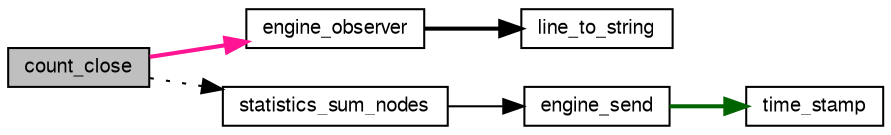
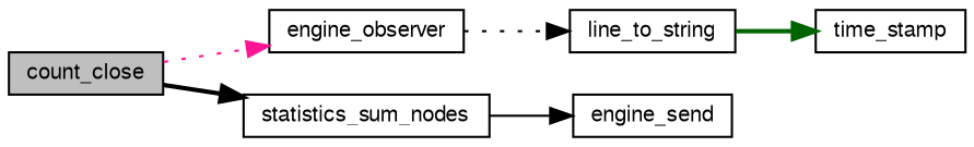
  digraph {
    rankdir=LR
    node [color=black fontname=FreeSans fontsize=10 shape=record]
    edge [color=black fontname=FreeSans fontsize=10 labelfontname=FreeSans labelfontsize=10 style=bold]
    n1 [fillcolor=grey75 fontcolor=black height=0.2 label=count_close style=filled width=0.4]
    n2 [height=0.2 label=engine_observer width=0.4]
    n3 [height=0.2 label=statistics_sum_nodes width=0.4]
    n4 [height=0.2 label=line_to_string width=0.4]
    n5 [height=0.2 label=engine_send width=0.4]
    n6 [height=0.2 label=time_stamp width=0.4]
-   n1 -> n2 [color=deeppink]
-   n1 -> n3 [style=dotted]
-   n2 -> n4
+   n1 -> n2 [color=deeppink style=dotted]
+   n1 -> n3
+   n2 -> n4 [style=dotted]
    n3 -> n5 [style=solid]
-   n5 -> n6 [color=darkgreen]
+   n4 -> n6 [color=darkgreen]
  }
